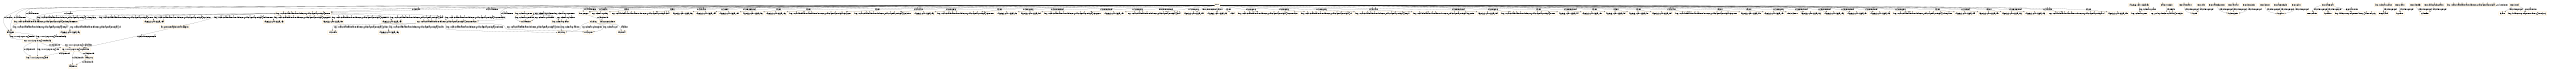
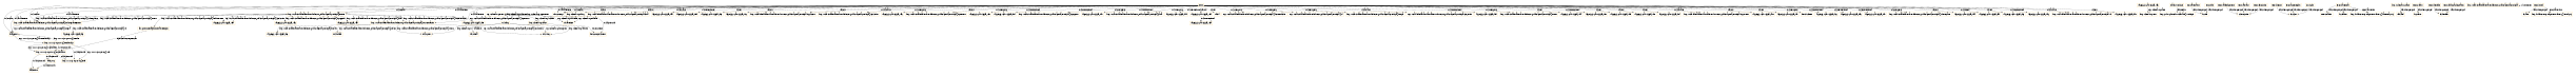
  digraph {
    rankdir=TB
    node [color=orange shape=rectangle]
    "foaf:Agent"
    "http://www.w3.org/ns/org#Membership"
    "http://www.w3.org/ns/org#Organization"
    "http://www.w3.org/ns/org#Role"
    "1956e363:16ab11533ff:-7ffc"
    "http://schema.org/Text"
    "http://vocab.ciudadesabiertas.es/def/sector-publico/agenda-municipal#Evento"
    "1956e363:16ab11533ff:-7fea"
    "dbo:GovernmentalAdministrativeRegion"
    "1956e363:16ab11533ff:-7ff2"
    "1956e363:16ab11533ff:-7ffa"
    "http://vocab.ciudadesabiertas.es/def/sector-publico/agenda-municipal#Documentacion"
    "http://vocab.ciudadesabiertas.es/def/sector-publico/agenda-municipal#RolIntegranteEvento"
    "1956e363:16ab11533ff:-7fee"
    "1956e363:16ab11533ff:-7fe6"
    "xsd:string"
    "xsd:anyURI"
    "xsd:boolean"
    "1956e363:16ab11533ff:-7ff6"
    "http://schema.org/Event"
    "http://schema.org/Place"
    "xsd:dateTime"
    "foaf:Group"
    "foaf:Person"
    "skos:Concept"
    "skos:ConceptScheme"
    "esadm:Municipio"
    "http://purl.org/derecho/vocabulario#Municipio"
    "terms:alternative"
    "dc:title"
    "terms:tableOfContents"
    "dc:description"
    "terms:license"
    "dc:rights"
    "terms:hasFormat"
    "terms:relation"
    "dc:relation"
    "http://dublincore.org/usage/terms/history/#hasFormat-003"
    "http://schema.org/name"
-   "rdfs:label" [label="integra:label"]
+   "rdfs:label"
    "terms:creator"
    "dc:creator"
    "terms:accessRights"
    "terms:title"
    "terms:abstract"
    "terms:identifier"
    "dc:identifier"
    NULL
    "http://schema.org/Thing"
    "http://vocab.linkeddata.es/datosabiertos/kos/sector-publico/agenda-municipal/canal"
-   "1956e363:16ab11533ff:-7fe5"
    "1956e363:16ab11533ff:-7ff9"
    "1956e363:16ab11533ff:-7feb"
    "1956e363:16ab11533ff:-7fe3"
    "1956e363:16ab11533ff:-7fc8"
    "http://vocab.linkeddata.es/datosabiertos/kos/sector-publico/agenda-municipal/tipo-acceso"
    "http://vocab.ciudadesabiertas.es/def/sector-publico/agenda-municipal#tipoSesion"
    "1956e363:16ab11533ff:-7ff3"
    "http://vocab.ciudadesabiertas.es/def/sector-publico/agenda-municipal#tipoEvento"
    "1956e363:16ab11533ff:-7fc0"
    "1956e363:16ab11533ff:-7fed"
    "http://vocab.ciudadesabiertas.es/def/sector-publico/agenda-municipal#tipoAcceso"
    "1956e363:16ab11533ff:-7fd1"
    "http://vocab.ciudadesabiertas.es/def/sector-publico/agenda-municipal#canal"
    "1956e363:16ab11533ff:-7fdb"
    "1956e363:16ab11533ff:-7fcf"
    "rdf:nil"
    "http://vocab.ciudadesabiertas.es/def/sector-publico/agenda-municipal#documentacion"
    "http://vocab.ciudadesabiertas.es/def/sector-publico/agenda-municipal#rol"
    "http://vocab.ciudadesabiertas.es/def/sector-publico/agenda-municipal#integra"
    "http://vocab.linkeddata.es/datosabiertos/kos/sector-publico/agenda-municipal/tipo-sesion"
    "1956e363:16ab11533ff:-7fe9"
    "http://vocab.ciudadesabiertas.es/def/sector-publico/agenda-municipal#evento"
    "1956e363:16ab11533ff:-7fd4"
    "1956e363:16ab11533ff:-7fe0"
    "1956e363:16ab11533ff:-7fef"
    "1956e363:16ab11533ff:-7fe7"
    "1956e363:16ab11533ff:-7fe4"
    "http://vocab.linkeddata.es/datosabiertos/kos/sector-publico/agenda-municipal/tipo-evento"
    "1956e363:16ab11533ff:-7fbe"
    "1956e363:16ab11533ff:-7ff7"
    "skos:inScheme"
    "1956e363:16ab11533ff:-7fc5"
    "1956e363:16ab11533ff:-7ff5"
    "1956e363:16ab11533ff:-7ff1"
    "1956e363:16ab11533ff:-7fca"
    "http://vocab.ciudadesabiertas.es/def/sector-publico/agenda-municipal#rolIntegrante"
    "1956e363:16ab11533ff:-7fd9"
    "1956e363:16ab11533ff:-7ffb"
    "1956e363:16ab11533ff:-7fc3"
    "1956e363:16ab11533ff:-7fd6"
    "http://vocab.linkeddata.es/datosabiertos/kos/sector-publico/agenda-municipal/rol"
    "1956e363:16ab11533ff:-7fde"
    "http://vocab.ciudadesabiertas.es/def/sector-publico/agenda-municipal"
-   "terms:rights"
+   "terms:rights" [label="tipo:rights"]
    "terms:issued"
    "dc:date"
    "http://dublincore.org/usage/terms/history/#issued-003"
    "terms:bibliographicCitation"
    "terms:description"
    "owl:Thing"
    "rdfs:Literal"
    "foaf:Agent" -> "http://www.w3.org/ns/org#Membership" [label="http://www.w3.org/ns/org#hasMembership"]
    "http://www.w3.org/ns/org#Membership" -> "foaf:Agent" [label="http://www.w3.org/ns/org#member"]
    "http://www.w3.org/ns/org#Membership" -> "http://www.w3.org/ns/org#Organization" [label="owl:disjointWith"]
    "http://www.w3.org/ns/org#Membership" -> "http://www.w3.org/ns/org#Organization" [label="http://www.w3.org/ns/org#organization"]
    "http://www.w3.org/ns/org#Membership" -> "http://www.w3.org/ns/org#Role" [label="owl:disjointWith"]
    "http://www.w3.org/ns/org#Membership" -> "http://www.w3.org/ns/org#Role" [label="http://www.w3.org/ns/org#role"]
    "http://www.w3.org/ns/org#Organization" -> "http://www.w3.org/ns/org#Role" [label="owl:disjointWith"]
    "http://www.w3.org/ns/org#Organization" -> "foaf:Group" [label="owl:disjointWith"]
    "http://www.w3.org/ns/org#Organization" -> "foaf:Person" [label="owl:disjointWith"]
    "1956e363:16ab11533ff:-7ffc" -> "http://schema.org/Text" [label="http://schema.org/name"]
    "http://vocab.ciudadesabiertas.es/def/sector-publico/agenda-municipal#Evento" -> "1956e363:16ab11533ff:-7fea" [label="http://vocab.ciudadesabiertas.es/def/sector-publico/agenda-municipal#tipoSesion"]
    "http://vocab.ciudadesabiertas.es/def/sector-publico/agenda-municipal#Evento" -> "dbo:GovernmentalAdministrativeRegion" [label="http://vocab.ciudadesabiertas.es/def/sector-publico/agenda-municipal#ambitoEvento"]
    "http://vocab.ciudadesabiertas.es/def/sector-publico/agenda-municipal#Evento" -> "1956e363:16ab11533ff:-7ff2" [label="http://vocab.ciudadesabiertas.es/def/sector-publico/agenda-municipal#tipoAcceso"]
    "http://vocab.ciudadesabiertas.es/def/sector-publico/agenda-municipal#Evento" -> "1956e363:16ab11533ff:-7ffa" [label="http://vocab.ciudadesabiertas.es/def/sector-publico/agenda-municipal#canal"]
    "http://vocab.ciudadesabiertas.es/def/sector-publico/agenda-municipal#Evento" -> "http://vocab.ciudadesabiertas.es/def/sector-publico/agenda-municipal#Documentacion" [label="http://vocab.ciudadesabiertas.es/def/sector-publico/agenda-municipal#documentacion"]
    "http://vocab.ciudadesabiertas.es/def/sector-publico/agenda-municipal#Evento" -> "http://vocab.ciudadesabiertas.es/def/sector-publico/agenda-municipal#RolIntegranteEvento" [label="http://vocab.ciudadesabiertas.es/def/sector-publico/agenda-municipal#rolIntegrante"]
    "http://vocab.ciudadesabiertas.es/def/sector-publico/agenda-municipal#Evento" -> "1956e363:16ab11533ff:-7fee" [label="http://vocab.ciudadesabiertas.es/def/sector-publico/agenda-municipal#tipoEvento"]
    "dbo:GovernmentalAdministrativeRegion" -> "http://www.w3.org/ns/org#Organization" [label="orges:ambitoCompetencias"]
    "http://vocab.ciudadesabiertas.es/def/sector-publico/agenda-municipal#Documentacion" -> "1956e363:16ab11533ff:-7fe6" [label="http://vocab.ciudadesabiertas.es/def/sector-publico/agenda-municipal#formato"]
    "http://vocab.ciudadesabiertas.es/def/sector-publico/agenda-municipal#Documentacion" -> "xsd:string" [label="http://vocab.ciudadesabiertas.es/def/sector-publico/agenda-municipal#nombreDoc"]
    "http://vocab.ciudadesabiertas.es/def/sector-publico/agenda-municipal#Documentacion" -> "xsd:anyURI" [label="http://vocab.ciudadesabiertas.es/def/sector-publico/agenda-municipal#uriDoc"]
    "http://vocab.ciudadesabiertas.es/def/sector-publico/agenda-municipal#Documentacion" -> "xsd:boolean" [label="http://vocab.ciudadesabiertas.es/def/sector-publico/agenda-municipal#publico"]
    "http://vocab.ciudadesabiertas.es/def/sector-publico/agenda-municipal#RolIntegranteEvento" -> "foaf:Agent" [label="http://vocab.ciudadesabiertas.es/def/sector-publico/agenda-municipal#integra"]
    "http://vocab.ciudadesabiertas.es/def/sector-publico/agenda-municipal#RolIntegranteEvento" -> "http://vocab.ciudadesabiertas.es/def/sector-publico/agenda-municipal#Evento" [label="http://vocab.ciudadesabiertas.es/def/sector-publico/agenda-municipal#evento"]
    "http://vocab.ciudadesabiertas.es/def/sector-publico/agenda-municipal#RolIntegranteEvento" -> "1956e363:16ab11533ff:-7ff6" [label="http://vocab.ciudadesabiertas.es/def/sector-publico/agenda-municipal#rol"]
    "http://schema.org/Event" -> "http://schema.org/Event" [label="http://schema.org/subEvent"]
    "http://schema.org/Event" -> "http://schema.org/Event" [label="http://schema.org/superEvent"]
    "http://schema.org/Event" -> "http://schema.org/Place" [label="http://schema.org/location"]
    "http://schema.org/Event" -> "xsd:dateTime" [label="http://schema.org/startDate"]
    "http://schema.org/Event" -> "xsd:dateTime" [label="http://schema.org/endDate"]
    "http://schema.org/Place" -> "xsd:string" [label="http://schema.org/address"]
    "foaf:Group" -> "foaf:Person" [label="owl:disjointWith"]
    "skos:Concept" -> "skos:ConceptScheme" [label="owl:disjointWith"]
    "esadm:Municipio" -> "http://purl.org/derecho/vocabulario#Municipio" [label="rdfs:seeAlso"]
    "terms:alternative" -> "dc:title" [label="rdfs:subPropertyOf"]
    "terms:tableOfContents" -> "dc:description" [label="rdfs:subPropertyOf"]
    "terms:license" -> "dc:rights" [label="rdfs:subPropertyOf"]
    "terms:hasFormat" -> "terms:relation" [label="rdfs:subPropertyOf"]
    "terms:hasFormat" -> "dc:relation" [label="rdfs:subPropertyOf"]
    "terms:hasFormat" -> "http://dublincore.org/usage/terms/history/#hasFormat-003" [label="terms:hasVersion"]
    "http://schema.org/name" -> "rdfs:label" [label="rdfs:subPropertyOf"]
    "terms:creator" -> "dc:creator" [label="rdfs:subPropertyOf"]
    "terms:accessRights" -> "dc:rights" [label="rdfs:subPropertyOf"]
    "terms:title" -> "dc:title" [label="rdfs:subPropertyOf"]
    "terms:abstract" -> "dc:description" [label="rdfs:subPropertyOf"]
    "terms:identifier" -> "dc:identifier" [label="rdfs:subPropertyOf"]
    NULL -> "foaf:Agent" [label="owl:allValuesFrom"]
    NULL -> "foaf:Agent" [label="owl:onClass"]
    NULL -> "http://vocab.ciudadesabiertas.es/def/sector-publico/agenda-municipal#Evento" [label="owl:allValuesFrom"]
    NULL -> "http://vocab.ciudadesabiertas.es/def/sector-publico/agenda-municipal#Evento" [label="owl:onClass"]
    NULL -> "http://vocab.ciudadesabiertas.es/def/sector-publico/agenda-municipal#Documentacion" [label="owl:allValuesFrom"]
    NULL -> "http://vocab.ciudadesabiertas.es/def/sector-publico/agenda-municipal#RolIntegranteEvento" [label="owl:allValuesFrom"]
    NULL -> "http://vocab.ciudadesabiertas.es/def/sector-publico/agenda-municipal#RolIntegranteEvento" [label="owl:onClass"]
    NULL -> "skos:Concept" [label="rdf:first"]
    NULL -> "skos:Concept" [label="owl:allValuesFrom"]
    NULL -> "skos:Concept" [label="owl:onClass"]
    NULL -> "http://schema.org/Thing" [label="rdf:first"]
    NULL -> "http://vocab.linkeddata.es/datosabiertos/kos/sector-publico/agenda-municipal/canal" [label="owl:hasValue"]
-   NULL -> "1956e363:16ab11533ff:-7fe5" [label="owl:oneOf"]
    NULL -> "1956e363:16ab11533ff:-7ff9" [label="owl:intersectionOf"]
    NULL -> "1956e363:16ab11533ff:-7feb" [label="rdf:rest"]
    NULL -> "1956e363:16ab11533ff:-7fe3" [label="rdf:rest"]
    NULL -> "1956e363:16ab11533ff:-7fc8" [label="rdf:rest"]
    NULL -> "http://vocab.linkeddata.es/datosabiertos/kos/sector-publico/agenda-municipal/tipo-acceso" [label="owl:hasValue"]
    NULL -> "http://vocab.ciudadesabiertas.es/def/sector-publico/agenda-municipal#tipoSesion" [label="owl:onProperty"]
    NULL -> "1956e363:16ab11533ff:-7ff3" [label="rdf:rest"]
    NULL -> "http://vocab.ciudadesabiertas.es/def/sector-publico/agenda-municipal#tipoEvento" [label="owl:onProperty"]
    NULL -> "1956e363:16ab11533ff:-7fc0" [label="owl:intersectionOf"]
    NULL -> "1956e363:16ab11533ff:-7fed" [label="owl:intersectionOf"]
    NULL -> "http://vocab.ciudadesabiertas.es/def/sector-publico/agenda-municipal#tipoAcceso" [label="owl:onProperty"]
-   NULL -> "1956e363:16ab11533ff:-7fd1" [label="terms:intersectionOf"]
+   NULL -> "1956e363:16ab11533ff:-7fd1" [label="owl:intersectionOf"]
    NULL -> "http://vocab.ciudadesabiertas.es/def/sector-publico/agenda-municipal#canal" [label="owl:onProperty"]
-   NULL -> "1956e363:16ab11533ff:-7fdb" [label="terms:intersectionOf"]
+   NULL -> "1956e363:16ab11533ff:-7fdb" [label="owl:intersectionOf"]
    NULL -> "1956e363:16ab11533ff:-7fcf" [label="rdf:rest"]
    NULL -> "rdf:nil" [label="rdf:rest"]
    NULL -> "http://vocab.ciudadesabiertas.es/def/sector-publico/agenda-municipal#documentacion" [label="owl:onProperty"]
    NULL -> "http://vocab.ciudadesabiertas.es/def/sector-publico/agenda-municipal#rol" [label="owl:onProperty"]
    NULL -> "http://vocab.ciudadesabiertas.es/def/sector-publico/agenda-municipal#integra" [label="owl:onProperty"]
    NULL -> "http://vocab.linkeddata.es/datosabiertos/kos/sector-publico/agenda-municipal/tipo-sesion" [label="owl:hasValue"]
    NULL -> "1956e363:16ab11533ff:-7fe9" [label="owl:intersectionOf"]
    NULL -> "http://vocab.ciudadesabiertas.es/def/sector-publico/agenda-municipal#evento" [label="owl:onProperty"]
    NULL -> "1956e363:16ab11533ff:-7fd4" [label="rdf:rest"]
    NULL -> "1956e363:16ab11533ff:-7fe0" [label="owl:intersectionOf"]
    NULL -> "1956e363:16ab11533ff:-7fef" [label="rdf:rest"]
    NULL -> "1956e363:16ab11533ff:-7fe7" [label="rdf:rest"]
    NULL -> "1956e363:16ab11533ff:-7fe4" [label="rdf:rest"]
    NULL -> "http://vocab.linkeddata.es/datosabiertos/kos/sector-publico/agenda-municipal/tipo-evento" [label="owl:hasValue"]
    NULL -> "1956e363:16ab11533ff:-7fbe" [label="rdf:rest"]
    NULL -> "1956e363:16ab11533ff:-7ff7" [label="rdf:rest"]
    NULL -> "skos:inScheme" [label="owl:onProperty"]
    NULL -> "1956e363:16ab11533ff:-7fc5" [label="owl:intersectionOf"]
    NULL -> "1956e363:16ab11533ff:-7ff5" [label="owl:intersectionOf"]
    NULL -> "1956e363:16ab11533ff:-7ff1" [label="owl:intersectionOf"]
-   NULL -> "1956e363:16ab11533ff:-7fca" [label="owl:intersectionOf"]
+   "1956e363:16ab11533ff:-7fcf" -> "1956e363:16ab11533ff:-7fca" [label="owl:intersectionOf"]
    NULL -> "http://vocab.ciudadesabiertas.es/def/sector-publico/agenda-municipal#rolIntegrante" [label="owl:onProperty"]
    NULL -> "1956e363:16ab11533ff:-7fd9" [label="rdf:rest"]
    NULL -> "1956e363:16ab11533ff:-7ffb" [label="owl:unionOf"]
    NULL -> "1956e363:16ab11533ff:-7fc3" [label="rdf:rest"]
    NULL -> "1956e363:16ab11533ff:-7fd6" [label="owl:intersectionOf"]
    NULL -> "http://vocab.linkeddata.es/datosabiertos/kos/sector-publico/agenda-municipal/rol" [label="owl:hasValue"]
    NULL -> "1956e363:16ab11533ff:-7fde" [label="rdf:rest"]
    "http://vocab.ciudadesabiertas.es/def/sector-publico/agenda-municipal" -> "http://vocab.ciudadesabiertas.es/def/sector-publico/agenda-municipal" [label="owl:versionIRI"]
    "terms:rights" -> "dc:rights" [label="rdfs:subPropertyOf"]
    "terms:issued" -> "dc:date" [label="rdfs:subPropertyOf"]
    "terms:issued" -> "http://dublincore.org/usage/terms/history/#issued-003" [label="terms:hasVersion"]
    "terms:bibliographicCitation" -> "dc:identifier" [label="rdfs:subPropertyOf"]
    "terms:description" -> "dc:description" [label="rdfs:subPropertyOf"]
    "owl:Thing" -> "xsd:string" [label="http://schema.org/description"]
    "owl:Thing" -> "xsd:anyURI" [label="http://schema.org/url"]
+   "owl:Thing" -> "skos:ConceptScheme" [label="skos:inScheme"]
    "owl:Thing" -> "rdfs:Literal" [label="foaf:name"]
  }
